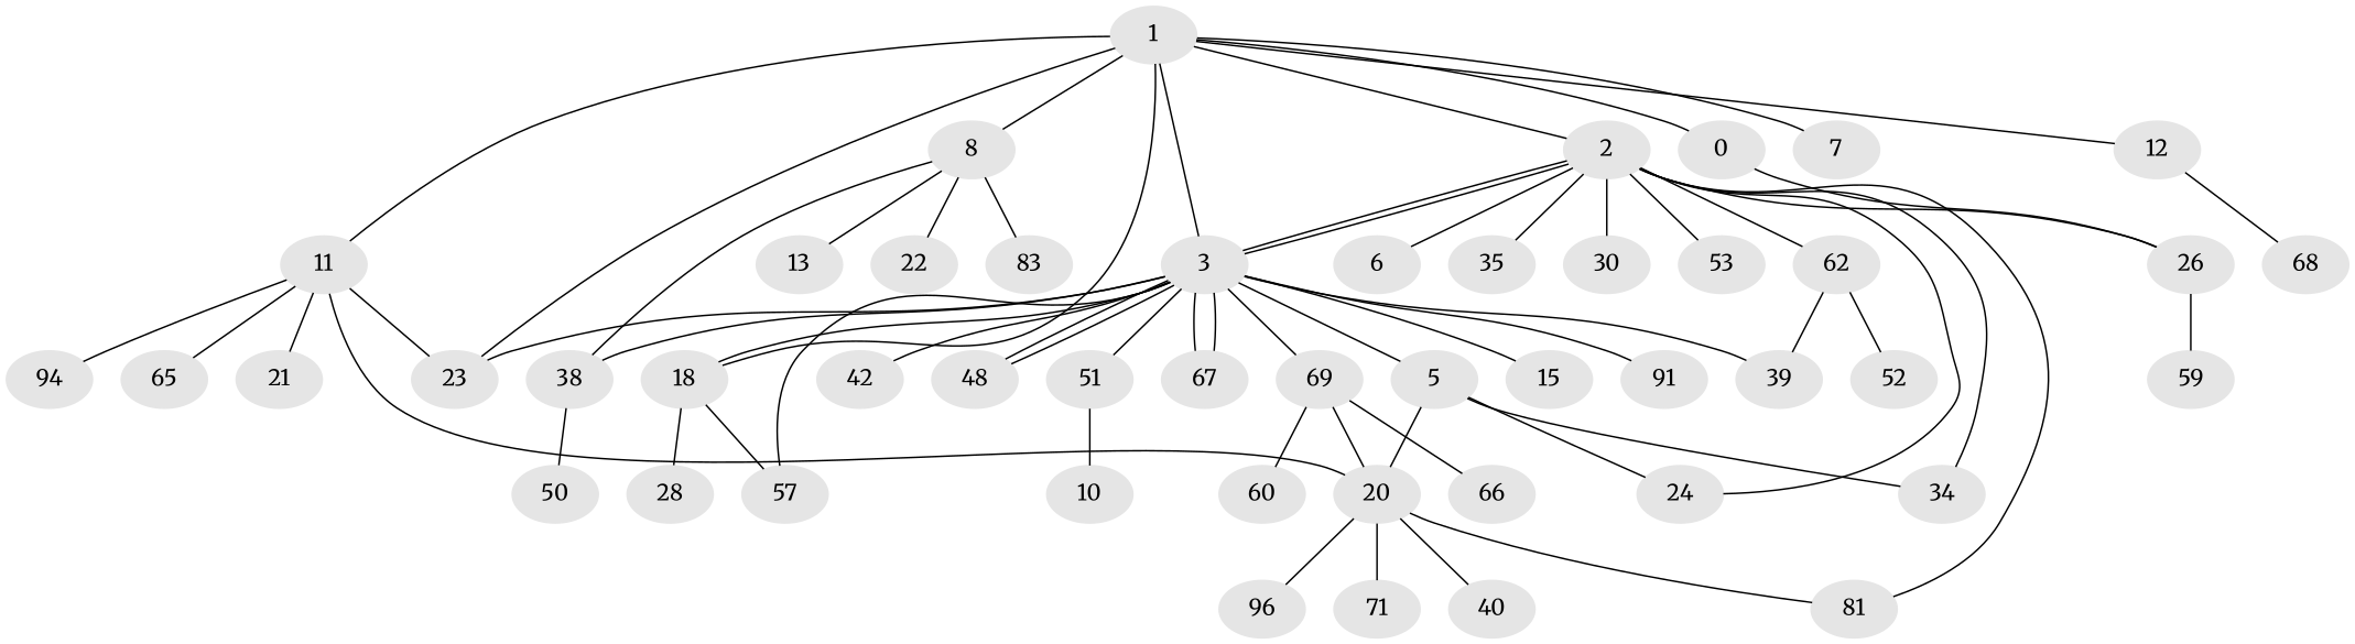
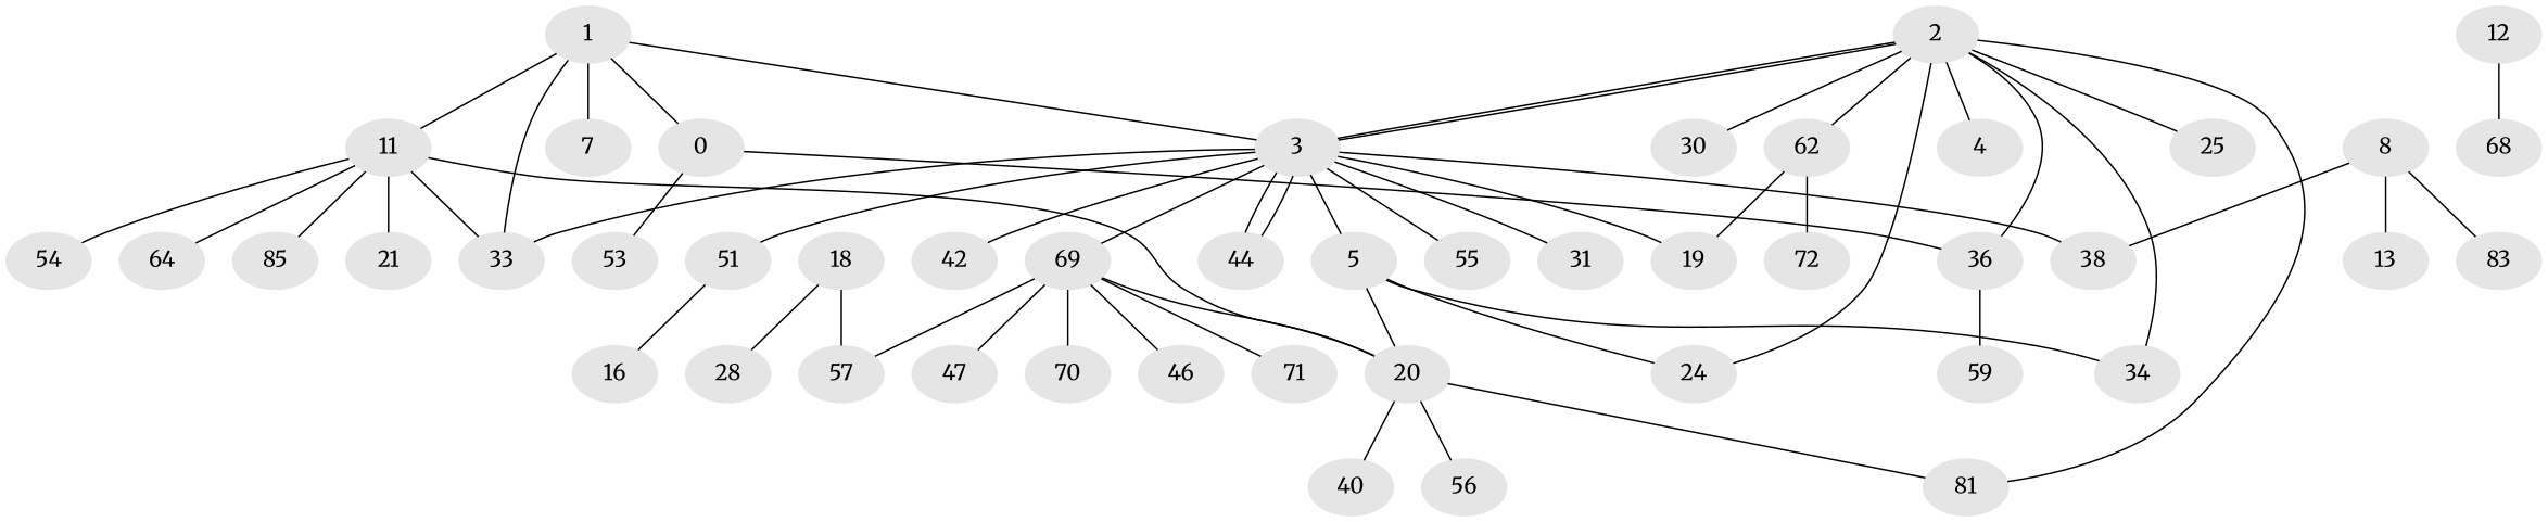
  graph {
    fontname=Merriweather
    node [color=gray90 fontname=Merriweather style=filled]
    edge [fontname=Merriweather]
    1 [super="+35"]
    2 [super="+45"]
    3 [super="+17"]
    n4 [label=0 super="+49"]
    7
    8 [super="+9"]
    11 [super="+16"]
    12
    18 [super="+68"]
-   23 [super="+58"]
-   4 [label=6]
+   23 [super="+58" label=33]
+   4
    24 [super="+37"]
-   25 [label=35]
-   26 [super="+69"]
+   25
+   26 [super="+69" label=36]
    30
    n16 [label=62]
    34 [super="+62"]
    n18 [label=81 super="+55"]
    53
    5 [super="+14"]
-   15
+   15 [label=55]
    n22 [label=69 super="+43"]
-   31 [label=91]
+   31
    38
-   39
+   39 [label=19]
    42
-   44 [super="+63" label=48]
+   44 [super="+63"]
    51
    57
-   67
    13
-   22
    n33 [label=83]
    20 [super="+36"]
    21
-   64 [label=94]
-   65
+   54
+   64
+   65 [label=85]
    n39 [label=68 super="+61"]
    28
    59
-   52
-   10 [super="+46"]
-   60
-   66
-   50
+   52 [label=72]
+   10 [super="+46" label=16]
+   47
+   60 [label=70]
+   66 [label=46]
    40
-   56 [label=96]
+   56
    71
-   1 -- 2
    1 -- 3
    1 -- n4
    1 -- 7
-   1 -- 8 [weight=2]
    1 -- 11
-   1 -- 12
-   1 -- 18
    1 -- 23
    2 -- 3
    2 -- 3
    2 -- 4
    2 -- 24
    2 -- 25
    2 -- 26
    2 -- 30
    2 -- n16
    2 -- 34
    2 -- n18
-   2 -- 53
-   3 -- 18
+   n4 -- 53
    3 -- 23
    3 -- 5
    3 -- 15
    3 -- n22
    3 -- 31
    3 -- 38
    3 -- 39
    3 -- 42
    3 -- 44
    3 -- 44
    3 -- 51
-   3 -- 57
-   3 -- 67
-   3 -- 67
+   n22 -- 57
    n4 -- 26
    8 -- 38
    8 -- 13
-   8 -- 22
    8 -- n33
    11 -- 23
    11 -- 20
    11 -- 21
+   11 -- 54
    11 -- 64
    11 -- 65
    12 -- n39
    18 -- 57
    18 -- 28
    26 -- 59
    n16 -- 39
    n16 -- 52
    5 -- 24
    5 -- 34
    5 -- 20
    n22 -- 20
+   n22 -- 47
    n22 -- 60
    n22 -- 66
-   38 -- 50
    51 -- 10
    20 -- n18
    20 -- 40
    20 -- 56
-   20 -- 71
+   n22 -- 71
  }
